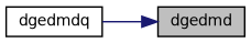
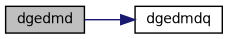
  digraph {
    rankdir=RL
    node [color=black fontname=Helvetica fontsize=10 shape=record style=filled]
    n1 [fillcolor=grey75 fontcolor=black height=0.2 label=dgedmd width=0.4]
    n2 [fillcolor=white height=0.2 label=dgedmdq width=0.4]
-   n1 -> n2 [color=midnightblue dir=back fontname=Helvetica fontsize=10 labelfontname=Helvetica labelfontsize=10 style=solid]
+   n2 -> n1 [color=midnightblue dir=back fontname=Helvetica fontsize=10 labelfontname=Helvetica labelfontsize=10 style=solid]
  }
